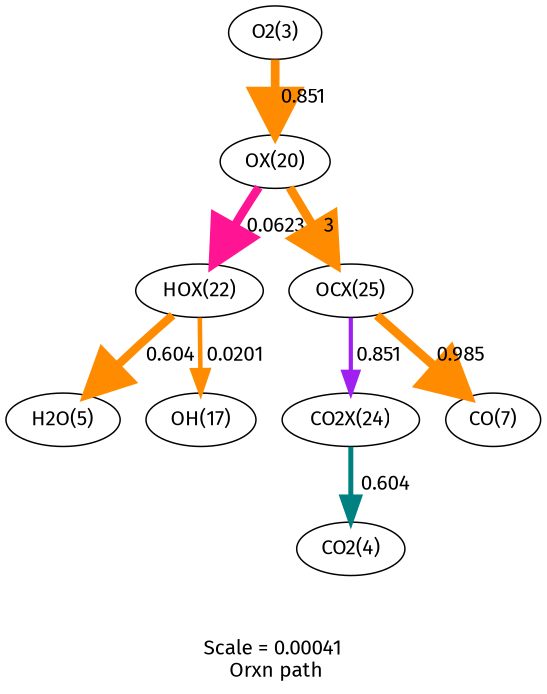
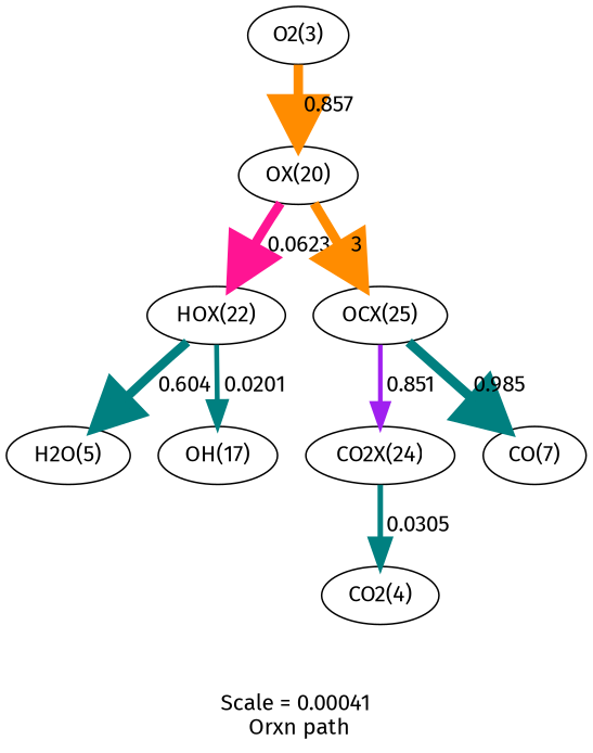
  digraph {
    fontname="Fira Sans"
    label="Scale = 0.00041\l Orxn path"
    node [fontname="Fira Sans"]
    edge [color=darkorange fontname="Fira Sans"]
    n1 [label="O2(3)"]
    n2 [label="OX(20)"]
    n3 [label="HOX(22)"]
    n4 [label="OCX(25)"]
    n5 [label="H2O(5)"]
    n6 [label="OH(17)"]
    n7 [label="CO2X(24)"]
    n8 [label="CO(7)"]
    n9 [label="CO2(4)"]
-   n1 -> n2 [arrowsize=2.94 label=" 0.851" style="setlinewidth(5.88)"]
+   n1 -> n2 [arrowsize=2.94 label=" 0.857" style="setlinewidth(5.88)"]
    n2 -> n3 [arrowsize=2.89 color=deeppink label=" 0.0623" style="setlinewidth(5.78)"]
    n2 -> n4 [arrowsize=3 label=" 3" style="setlinewidth(6)"]
-   n3 -> n5 [arrowsize=2.81 label=" 0.604" style="setlinewidth(5.62)"]
-   n3 -> n6 [arrowsize=1.53 label=" 0.0201" style="setlinewidth(3.05)"]
+   n3 -> n5 [arrowsize=2.81 color=teal label=" 0.604" style="setlinewidth(5.62)"]
+   n3 -> n6 [arrowsize=1.53 color=teal label=" 0.0201" style="setlinewidth(3.05)"]
    n4 -> n7 [arrowsize=1.42 color=purple label=" 0.851" style="setlinewidth(2.84)"]
-   n4 -> n8 [arrowsize=2.99 label=" 0.985" style="setlinewidth(5.99)"]
-   n7 -> n9 [arrowsize=1.68 color=teal label=" 0.604" style="setlinewidth(3.36)"]
+   n4 -> n8 [arrowsize=2.99 color=teal label=" 0.985" style="setlinewidth(5.99)"]
+   n7 -> n9 [arrowsize=1.68 color=teal label=" 0.0305" style="setlinewidth(3.36)"]
  }
